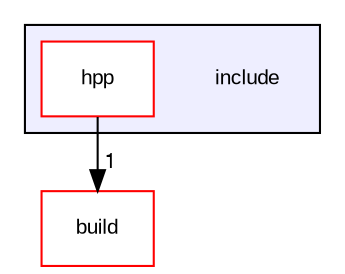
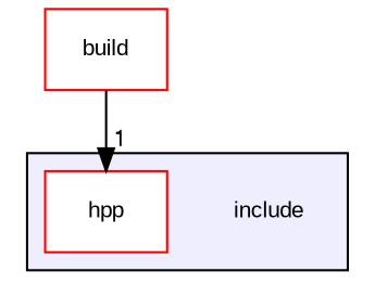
  digraph {
    compound=true
    fontname="Liberation Sans"
    node [fontname="Liberation Sans" fontsize=10 shape=box color=red fillcolor=white style=filled]
    n1 [label=include shape=plaintext color="" fillcolor="" style=""]
    n2 [label=hpp]
    n3 [label=build]
    subgraph cluster_1 {
      bgcolor="#eeeeff"
      pencolor=black
      n1
      n2
    }
-   n2 -> n3 [headlabel=1 labeldistance=1.5 labelfontname=FreeSans labelfontsize=10 fontname="Liberation Sans"]
+   n3 -> n2 [headlabel=1 labeldistance=1.5 labelfontname=FreeSans labelfontsize=10 fontname="Liberation Sans"]
  }
